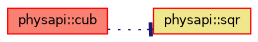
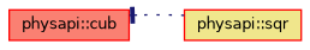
  digraph {
    rankdir=LR
    node [color=red fontname=Helvetica fontsize=10 shape=record style=filled]
    n1 [fillcolor=salmon fontcolor=black height=0.2 label="physapi::cub" width=0.4]
    n2 [fillcolor=khaki height=0.2 label="physapi::sqr" width=0.4]
-   n1 -> n2 [color=midnightblue fontname=Helvetica fontsize=10 labelfontname=Helvetica labelfontsize=10 style=dotted arrowhead=tee]
+   n2 -> n1 [color=midnightblue fontname=Helvetica fontsize=10 labelfontname=Helvetica labelfontsize=10 style=dotted arrowhead=tee]
  }
